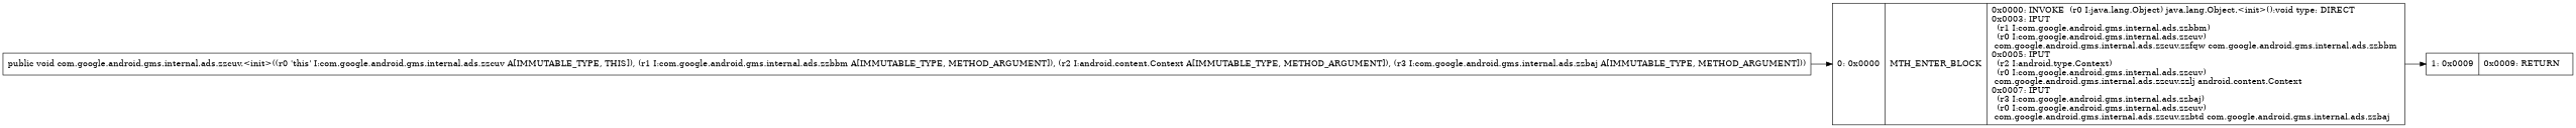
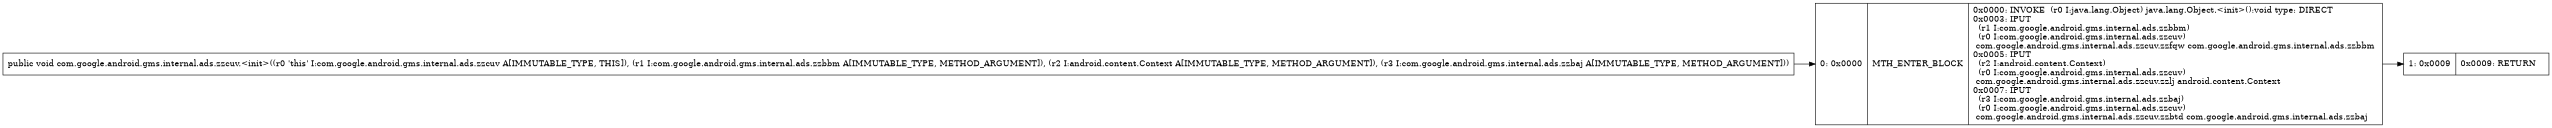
  digraph {
    rankdir=LR
    fontname="DejaVu Serif"
    node [shape=record fontname="DejaVu Serif"]
    edge [fontname="DejaVu Serif"]
-   n1 [label="{0\:\ 0x0000|MTH_ENTER_BLOCK\l|0x0000: INVOKE  (r0 I:java.lang.Object) java.lang.Object.\<init\>():void type: DIRECT \l0x0003: IPUT  \l  (r1 I:com.google.android.gms.internal.ads.zzbbm)\l  (r0 I:com.google.android.gms.internal.ads.zzcuv)\l com.google.android.gms.internal.ads.zzcuv.zzfqw com.google.android.gms.internal.ads.zzbbm \l0x0005: IPUT  \l  (r2 I:android.type.Context)\l  (r0 I:com.google.android.gms.internal.ads.zzcuv)\l com.google.android.gms.internal.ads.zzcuv.zzlj android.content.Context \l0x0007: IPUT  \l  (r3 I:com.google.android.gms.internal.ads.zzbaj)\l  (r0 I:com.google.android.gms.internal.ads.zzcuv)\l com.google.android.gms.internal.ads.zzcuv.zzbtd com.google.android.gms.internal.ads.zzbaj \l}"]
+   n1 [label="{0\:\ 0x0000|MTH_ENTER_BLOCK\l|0x0000: INVOKE  (r0 I:java.lang.Object) java.lang.Object.\<init\>():void type: DIRECT \l0x0003: IPUT  \l  (r1 I:com.google.android.gms.internal.ads.zzbbm)\l  (r0 I:com.google.android.gms.internal.ads.zzcuv)\l com.google.android.gms.internal.ads.zzcuv.zzfqw com.google.android.gms.internal.ads.zzbbm \l0x0005: IPUT  \l  (r2 I:android.content.Context)\l  (r0 I:com.google.android.gms.internal.ads.zzcuv)\l com.google.android.gms.internal.ads.zzcuv.zzlj android.content.Context \l0x0007: IPUT  \l  (r3 I:com.google.android.gms.internal.ads.zzbaj)\l  (r0 I:com.google.android.gms.internal.ads.zzcuv)\l com.google.android.gms.internal.ads.zzcuv.zzbtd com.google.android.gms.internal.ads.zzbaj \l}"]
    n2 [label="{1\:\ 0x0009|0x0009: RETURN   \l}"]
    n3 [label="{public void com.google.android.gms.internal.ads.zzcuv.\<init\>((r0 'this' I:com.google.android.gms.internal.ads.zzcuv A[IMMUTABLE_TYPE, THIS]), (r1 I:com.google.android.gms.internal.ads.zzbbm A[IMMUTABLE_TYPE, METHOD_ARGUMENT]), (r2 I:android.content.Context A[IMMUTABLE_TYPE, METHOD_ARGUMENT]), (r3 I:com.google.android.gms.internal.ads.zzbaj A[IMMUTABLE_TYPE, METHOD_ARGUMENT])) }"]
    n1 -> n2
    n3 -> n1
  }
